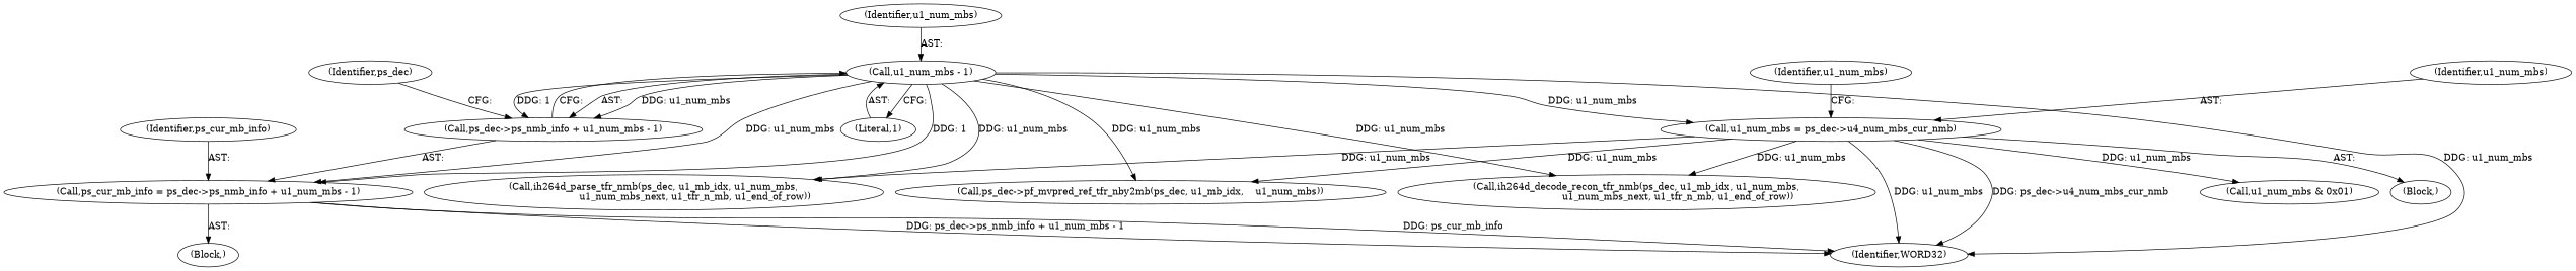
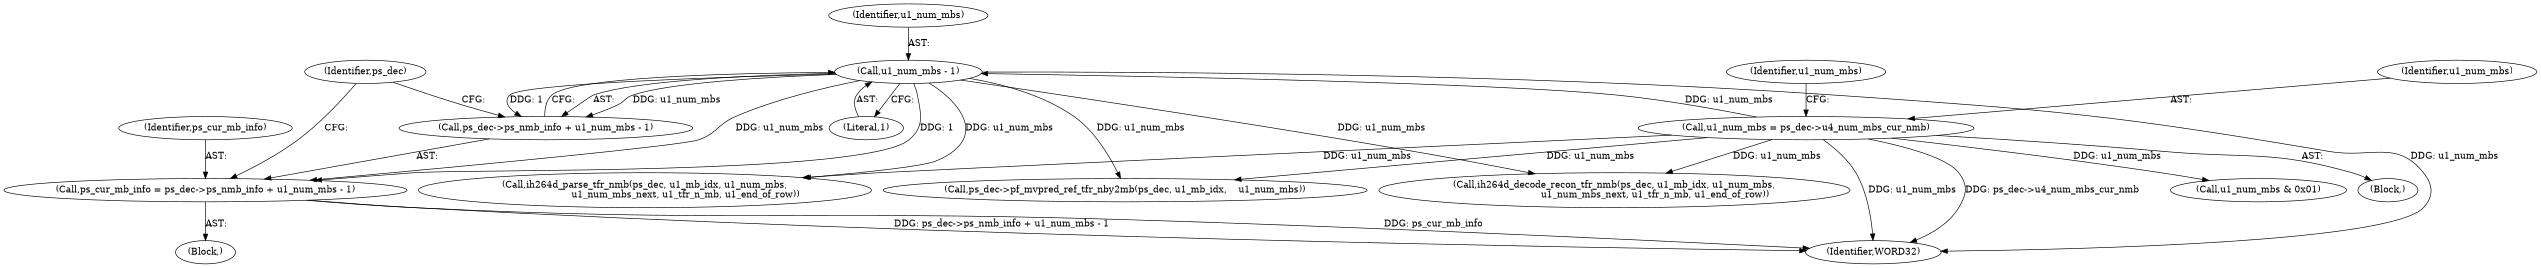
  digraph {
    n1 [label="(Call,ps_cur_mb_info = ps_dec->ps_nmb_info + u1_num_mbs - 1)"]
    n2 [label="(Identifier,WORD32)"]
    n3 [label="(Block,)"]
    n4 [label="(Call,ps_dec->ps_nmb_info + u1_num_mbs - 1)"]
    n5 [label="(Call,u1_num_mbs - 1)"]
    n6 [label="(Literal,1)"]
    n7 [label="(Call,ps_dec->pf_mvpred_ref_tfr_nby2mb(ps_dec, u1_mb_idx,    u1_num_mbs))"]
    n8 [label="(Call,ih264d_parse_tfr_nmb(ps_dec, u1_mb_idx, u1_num_mbs,\n                            u1_num_mbs_next, u1_tfr_n_mb, u1_end_of_row))"]
    n9 [label="(Call,ih264d_decode_recon_tfr_nmb(ps_dec, u1_mb_idx, u1_num_mbs,\n                            u1_num_mbs_next, u1_tfr_n_mb, u1_end_of_row))"]
    n10 [label="(Call,u1_num_mbs & 0x01)"]
    n11 [label="(Call,u1_num_mbs = ps_dec->u4_num_mbs_cur_nmb)"]
    n12 [label="(Block,)"]
    n13 [label="(Identifier,u1_num_mbs)"]
    n14 [label="(Identifier,u1_num_mbs)"]
    n15 [label="(Identifier,u1_num_mbs)"]
    n16 [label="(Identifier,ps_dec)"]
    n17 [label="(Identifier,ps_cur_mb_info)"]
    n1 -> n2 [label="DDG: ps_dec->ps_nmb_info + u1_num_mbs - 1"]
    n1 -> n2 [label="DDG: ps_cur_mb_info"]
    n1 -> n3 [label="AST: "]
    n4 -> n1 [label="AST: "]
    n4 -> n5 [label="CFG: "]
    n5 -> n1 [label="DDG: u1_num_mbs"]
    n5 -> n1 [label="DDG: 1"]
    n5 -> n2 [label="DDG: u1_num_mbs"]
    n5 -> n4 [label="AST: "]
    n5 -> n4 [label="DDG: u1_num_mbs"]
    n5 -> n4 [label="DDG: 1"]
    n5 -> n6 [label="CFG: "]
    n5 -> n7 [label="DDG: u1_num_mbs"]
    n5 -> n8 [label="DDG: u1_num_mbs"]
    n5 -> n9 [label="DDG: u1_num_mbs"]
    n6 -> n5 [label="AST: "]
    n11 -> n2 [label="DDG: u1_num_mbs"]
    n11 -> n2 [label="DDG: ps_dec->u4_num_mbs_cur_nmb"]
-   n5 -> n11 [label="DDG: u1_num_mbs"]
+   n11 -> n5 [label="DDG: u1_num_mbs"]
    n11 -> n7 [label="DDG: u1_num_mbs"]
    n11 -> n8 [label="DDG: u1_num_mbs"]
    n11 -> n9 [label="DDG: u1_num_mbs"]
    n11 -> n10 [label="DDG: u1_num_mbs"]
    n11 -> n12 [label="AST: "]
    n13 -> n5 [label="AST: "]
    n14 -> n11 [label="CFG: "]
    n15 -> n11 [label="AST: "]
+   n16 -> n1 [label="CFG: "]
    n16 -> n4 [label="CFG: "]
    n17 -> n1 [label="AST: "]
  }
